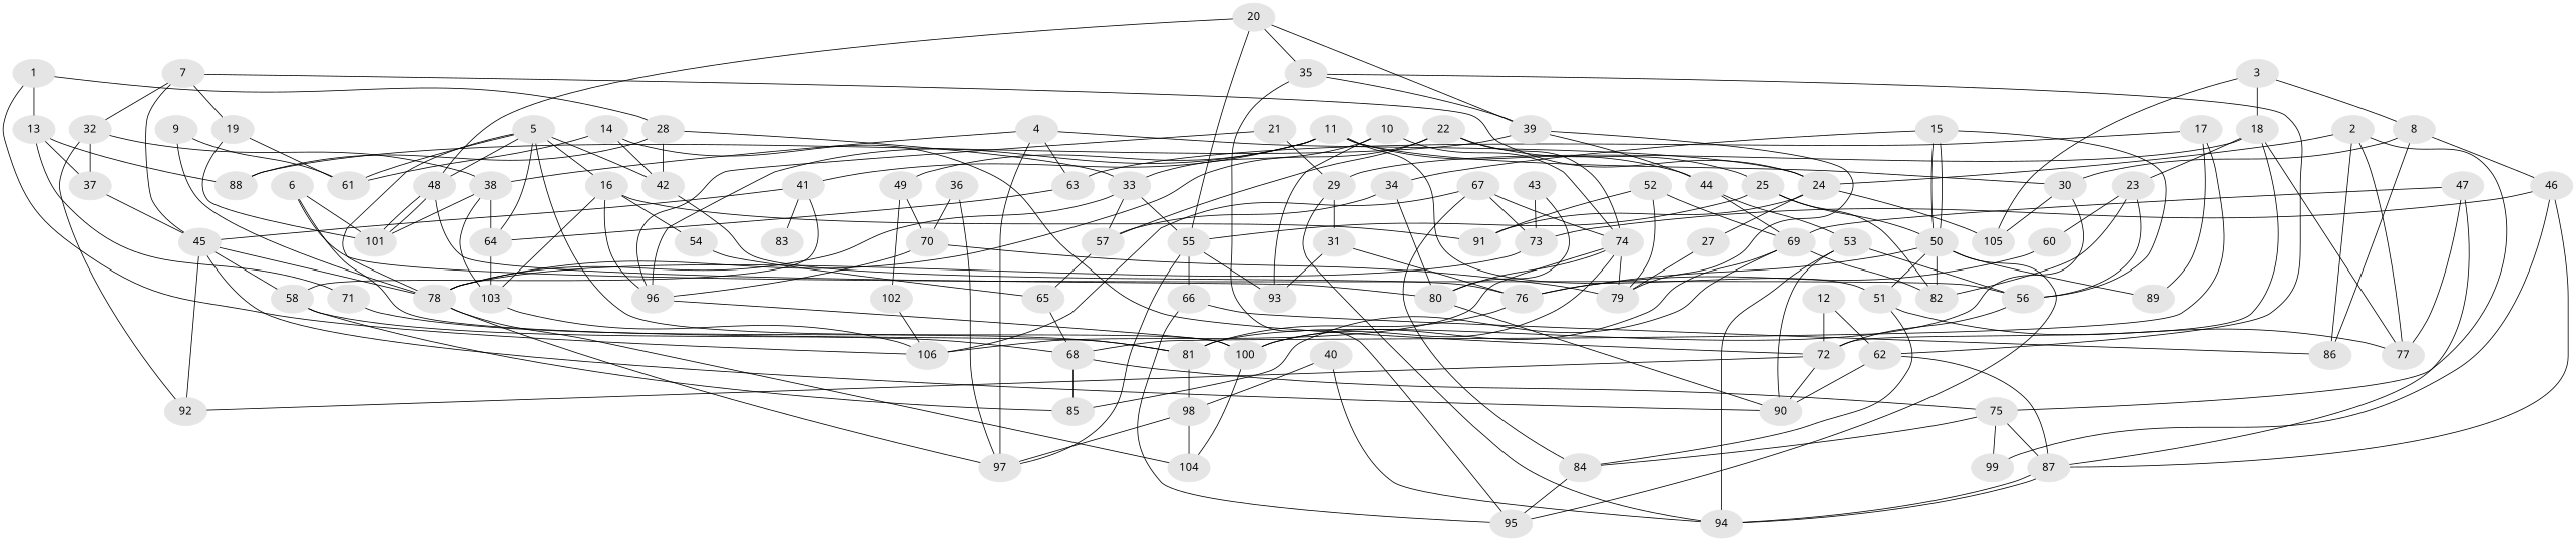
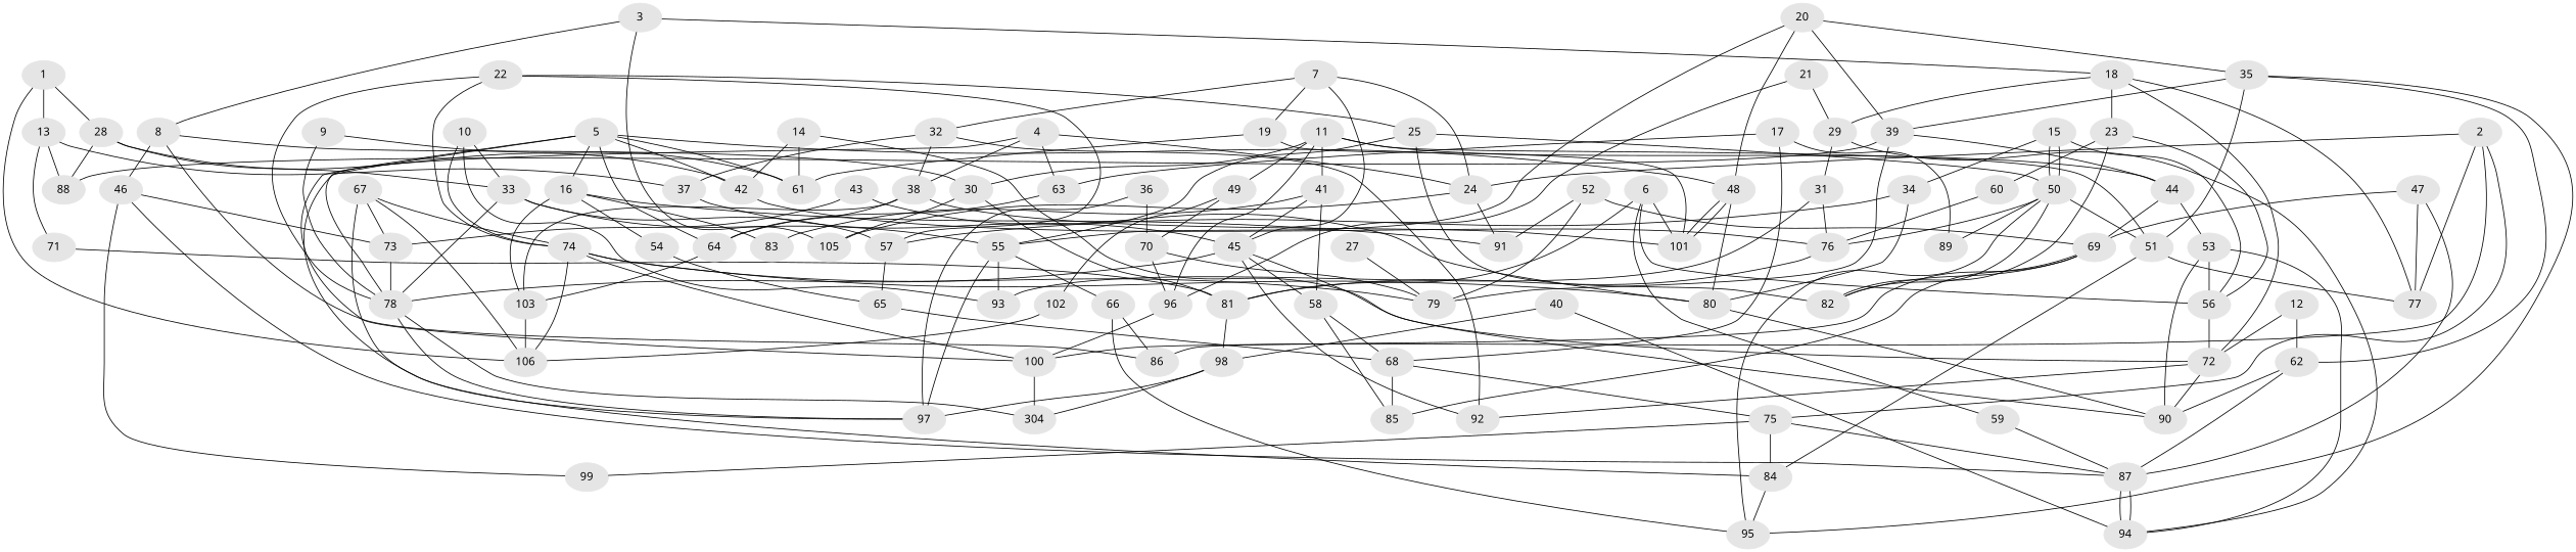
  graph {
    fontname="Noto Sans"
    node [color=gray90 fontname="Noto Sans" style=filled]
    edge [fontname="Noto Sans"]
    1
    13
    28
    106
    37
    71
    88
    42
    33
    2
    24
    75
    77
    86
    105
    91
    27
    87
    99
    84
    3
    8
    18
    30
    46
    72
    23
    29
    4
    38
    63
    97
    64
    101
    103
    5
    16
    48
    61
    78
    100
    54
    83
    76
    80
-   104
+   104 [label=304]
    6
    56
+   59
    81
    98
    7
    19
    32
    45
    92
    58
    90
    73
    9
    10
    74
    93
    55
    57
    79
    11
    41
    44
    49
    51
    96
    53
    69
    70
    102
    12
    62
    14
    15
    34
    50
    89
    82
    95
    65
    17
    68
    85
    60
    31
    94
    20
    35
    39
    66
    21
    22
    25
    36
    40
    43
    47
    52
    67
    1 -- 13
    1 -- 28
    1 -- 106
    13 -- 37
    13 -- 71
    13 -- 88
    28 -- 88
    28 -- 42
    28 -- 33
    37 -- 45
    71 -- 81
    42 -- 76
    33 -- 78
    33 -- 55
    33 -- 57
    2 -- 24
    2 -- 75
    2 -- 77
    2 -- 86
    24 -- 105
    24 -- 91
-   24 -- 27
    75 -- 87
    75 -- 99
    75 -- 84
    27 -- 79
    87 -- 94
    87 -- 94
    84 -- 95
    3 -- 105
    3 -- 8
    3 -- 18
    8 -- 86
    8 -- 30
    8 -- 46
    18 -- 77
    18 -- 72
    18 -- 23
    18 -- 29
    30 -- 105
    30 -- 81
    46 -- 87
    46 -- 99
    46 -- 73
    72 -- 92
    72 -- 90
    23 -- 56
    23 -- 82
    23 -- 60
    29 -- 31
    29 -- 94
    4 -- 24
    4 -- 38
    4 -- 63
    4 -- 97
    38 -- 64
    38 -- 101
    38 -- 103
    63 -- 64
    64 -- 103
    103 -- 106
    5 -- 42
    5 -- 64
    5 -- 16
    5 -- 48
    5 -- 61
    5 -- 78
    5 -- 100
    16 -- 91
    16 -- 103
    16 -- 54
-   16 -- 96
+   16 -- 83
    48 -- 101
    48 -- 101
    48 -- 80
    78 -- 97
    78 -- 104
    100 -- 104
    54 -- 65
    76 -- 81
    80 -- 90
    6 -- 101
    6 -- 56
+   6 -- 59
    6 -- 81
    56 -- 72
+   59 -- 87
    81 -- 98
    98 -- 97
    98 -- 104
    7 -- 24
    7 -- 19
    7 -- 32
    7 -- 45
    19 -- 101
    19 -- 61
    32 -- 37
    32 -- 38
    32 -- 92
    45 -- 78
    45 -- 92
    45 -- 58
    45 -- 90
    58 -- 68
    58 -- 85
    73 -- 78
    9 -- 61
    9 -- 78
    10 -- 33
    10 -- 74
    10 -- 93
    74 -- 106
    74 -- 100
    74 -- 80
    74 -- 79
    55 -- 97
    55 -- 93
    55 -- 66
    57 -- 65
    11 -- 30
    11 -- 41
    11 -- 44
    11 -- 49
    11 -- 51
    11 -- 96
    41 -- 83
    41 -- 45
    41 -- 58
    44 -- 53
    44 -- 69
    49 -- 70
    49 -- 102
    51 -- 77
    51 -- 84
    96 -- 100
    53 -- 56
    53 -- 90
    53 -- 94
    69 -- 100
    69 -- 82
    69 -- 85
    70 -- 79
    70 -- 96
    102 -- 106
    12 -- 72
    12 -- 62
    62 -- 87
    62 -- 90
    14 -- 42
    14 -- 72
    14 -- 61
    15 -- 56
    15 -- 34
    15 -- 50
    15 -- 50
    34 -- 80
    34 -- 57
    50 -- 76
    50 -- 51
    50 -- 89
    50 -- 82
    50 -- 95
    65 -- 68
    17 -- 63
    17 -- 89
    17 -- 68
    68 -- 75
    68 -- 85
    60 -- 76
    31 -- 76
    31 -- 93
    20 -- 48
    20 -- 55
    20 -- 35
    20 -- 39
+   35 -- 51
    35 -- 62
    35 -- 95
    35 -- 39
    39 -- 88
    39 -- 79
    39 -- 44
    66 -- 86
    66 -- 95
    21 -- 29
    21 -- 96
    22 -- 78
    22 -- 74
    22 -- 57
    22 -- 25
    25 -- 55
    25 -- 50
    25 -- 82
    36 -- 97
    36 -- 70
    40 -- 98
    40 -- 94
    43 -- 80
    43 -- 73
    47 -- 77
    47 -- 87
    47 -- 69
    52 -- 91
    52 -- 79
    52 -- 69
    67 -- 106
    67 -- 84
    67 -- 73
    67 -- 74
  }
